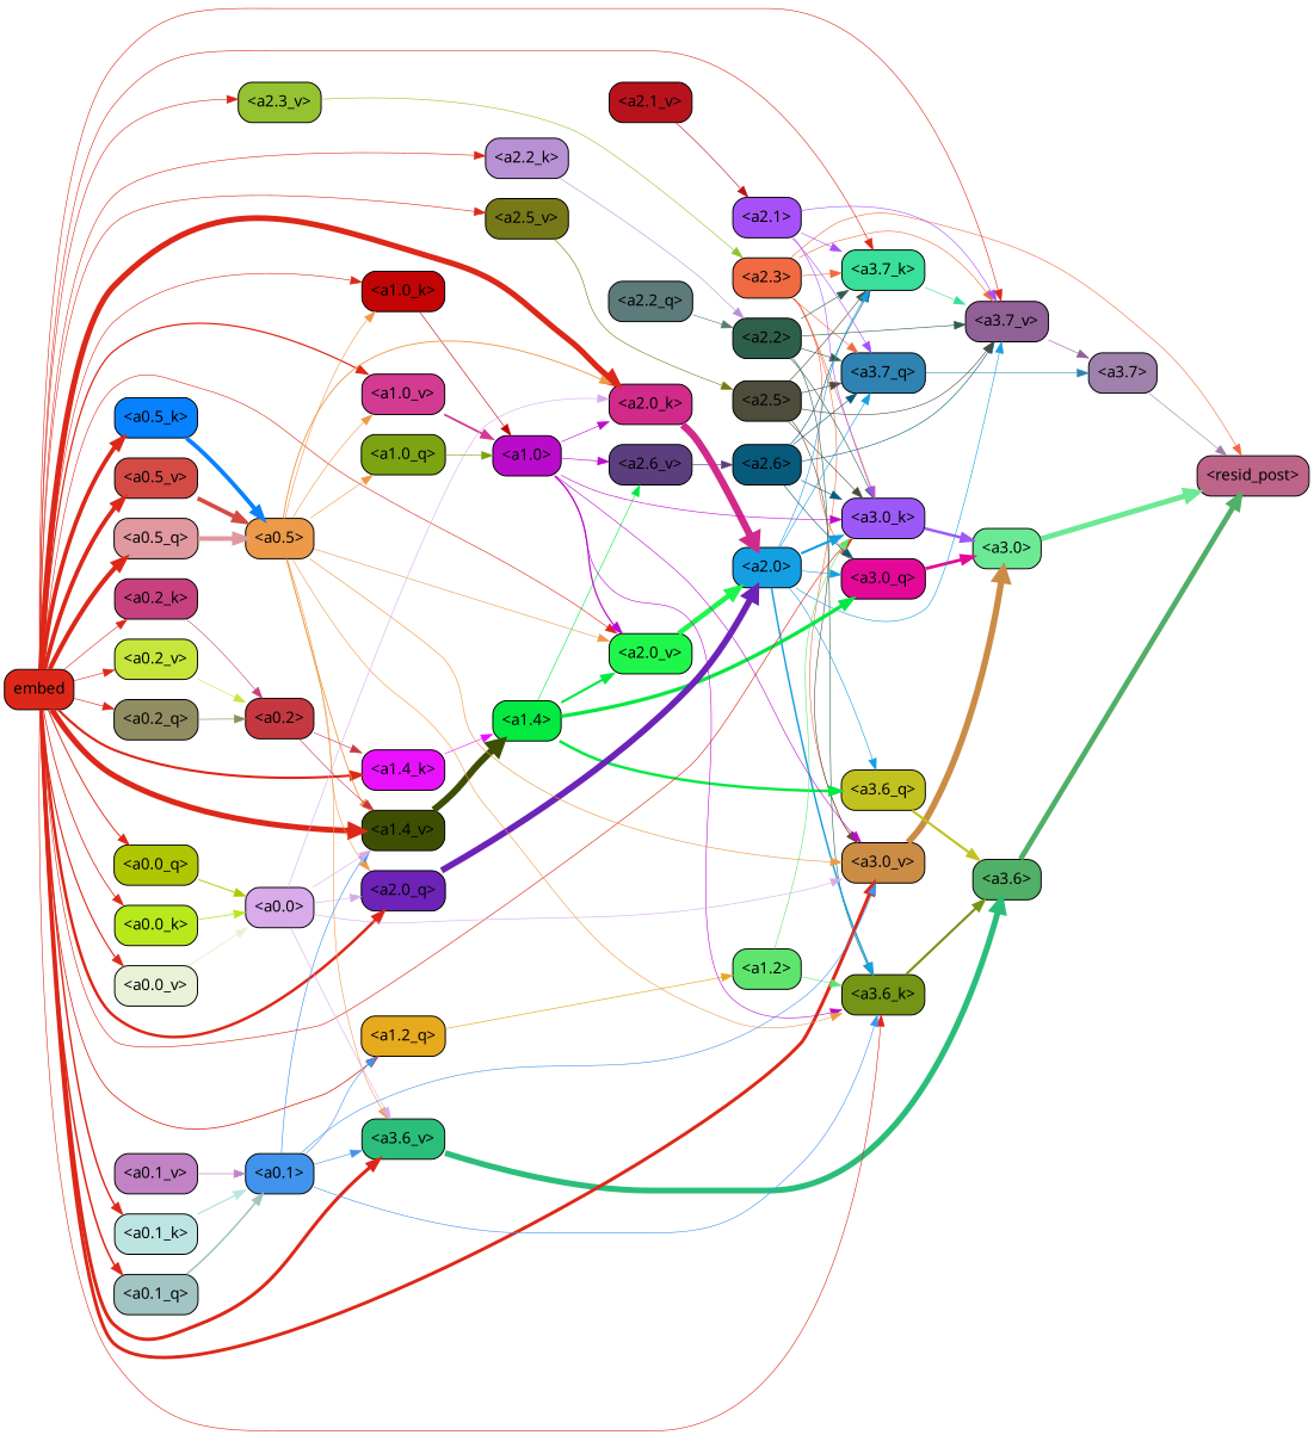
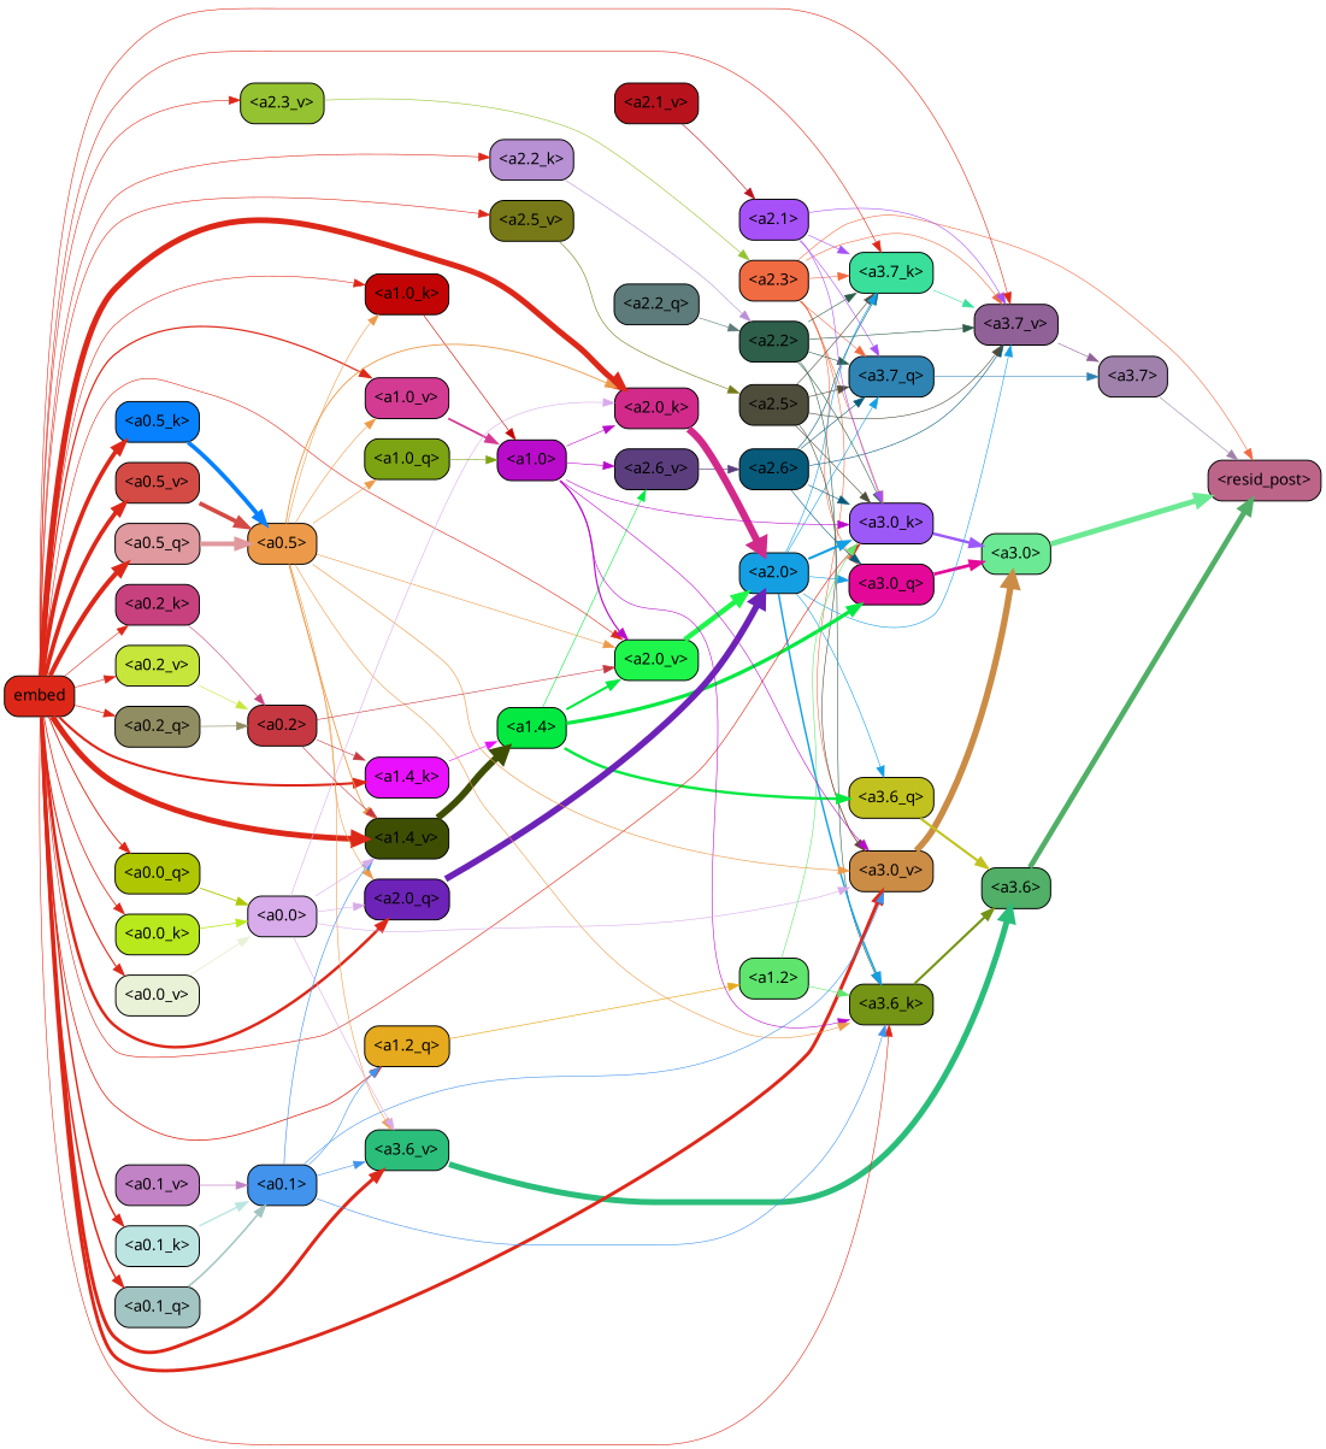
  strict digraph {
    fontname="Noto Sans"
    rankdir=LR
    splines=true
    node [color=black fontname="Noto Sans" shape=box style="filled, rounded"]
    edge [color="#dd2819" fontname="Noto Sans" penwidth=0.6]
    "<a3.7>" [fillcolor="#9f81ab"]
    "<resid_post>" [fillcolor="#bd6589"]
    "<a3.6>" [fillcolor="#51af67"]
    "<a3.0>" [fillcolor="#6ce994"]
    "<a2.3>" [fillcolor="#f06a42"]
    "<a3.7_q>" [fillcolor="#2f83b2"]
    "<a3.0_q>" [fillcolor="#e30898"]
    "<a3.7_k>" [fillcolor="#39df9b"]
    "<a3.0_k>" [fillcolor="#9d59f8"]
    "<a3.7_v>" [fillcolor="#906197"]
    "<a3.0_v>" [fillcolor="#cb8c46"]
    "<a3.6_q>" [fillcolor="#c1c21f"]
    "<a3.6_k>" [fillcolor="#749415"]
    "<a3.6_v>" [fillcolor="#2bbe7b"]
    "<a2.6>" [fillcolor="#085a7b"]
    "<a2.5>" [fillcolor="#4e4c3b"]
    "<a2.2>" [fillcolor="#2e5f4a"]
    "<a2.1>" [fillcolor="#a651f8"]
    "<a2.0>" [fillcolor="#159fe3"]
    "<a1.4>" [fillcolor="#03e941"]
    "<a2.6_v>" [fillcolor="#5c3e7f"]
    "<a2.0_v>" [fillcolor="#1ff64b"]
    embed [fillcolor="#dd2819"]
    "<a2.0_q>" [fillcolor="#6d23b7"]
    "<a2.2_k>" [fillcolor="#b891d5"]
    "<a2.0_k>" [fillcolor="#d12a8b"]
    "<a2.5_v>" [fillcolor="#777918"]
    "<a2.3_v>" [fillcolor="#94c231"]
    "<a1.2_q>" [fillcolor="#e6aa1e"]
    "<a1.4_k>" [fillcolor="#e910fe"]
    "<a1.0_k>" [fillcolor="#c20504"]
    "<a1.4_v>" [fillcolor="#3e4e03"]
    "<a1.0_v>" [fillcolor="#d33b93"]
    "<a0.5_q>" [fillcolor="#e0999e"]
    "<a0.2_q>" [fillcolor="#918d62"]
    "<a0.1_q>" [fillcolor="#a2c4c2"]
    "<a0.0_q>" [fillcolor="#aec702"]
    "<a0.5_k>" [fillcolor="#0781fe"]
    "<a0.2_k>" [fillcolor="#c8417f"]
    "<a0.1_k>" [fillcolor="#bce5e2"]
    "<a0.0_k>" [fillcolor="#b8e91d"]
    "<a0.5_v>" [fillcolor="#d44b45"]
    "<a0.2_v>" [fillcolor="#c6e63c"]
    "<a0.0_v>" [fillcolor="#e9f2d7"]
    "<a1.2>" [fillcolor="#5fe56d"]
    "<a1.0>" [fillcolor="#b90cca"]
    "<a0.5>" [fillcolor="#ec9a4a"]
    "<a0.2>" [fillcolor="#c63841"]
    "<a0.1>" [fillcolor="#4193ec"]
    "<a0.0>" [fillcolor="#d8abea"]
    "<a0.1_v>" [fillcolor="#c183c5"]
    "<a1.0_q>" [fillcolor="#7ca312"]
    "<a2.2_q>" [fillcolor="#5c7b7a"]
    "<a2.1_v>" [fillcolor="#b8131d"]
    "<a3.7>" -> "<resid_post>" [color="#9f81ab"]
    "<a3.6>" -> "<resid_post>" [color="#51af67" penwidth=4.7534414529800415]
    "<a3.0>" -> "<resid_post>" [color="#6ce994" penwidth=4.898576855659485]
    "<a2.3>" -> "<resid_post>" [color="#f06a42"]
    "<a2.3>" -> "<a3.7_q>" [color="#f06a42"]
    "<a2.3>" -> "<a3.0_q>" [color="#f06a42"]
    "<a2.3>" -> "<a3.7_k>" [color="#f06a42"]
    "<a2.3>" -> "<a3.0_k>" [color="#f06a42"]
    "<a2.3>" -> "<a3.7_v>" [color="#f06a42"]
    "<a2.3>" -> "<a3.0_v>" [color="#f06a42"]
    "<a3.7_q>" -> "<a3.7>" [color="#2f83b2"]
    "<a3.0_q>" -> "<a3.0>" [color="#e30898" penwidth=2.870753765106201]
    "<a3.7_k>" -> "<a3.7_v>" [color="#39df9b"]
    "<a3.0_k>" -> "<a3.0>" [color="#9d59f8" penwidth=2.520303964614868]
    "<a3.7_v>" -> "<a3.7>" [color="#906197"]
    "<a3.0_v>" -> "<a3.0>" [color="#cb8c46" penwidth=5.680712580680847]
    "<a3.6_q>" -> "<a3.6>" [color="#c1c21f" penwidth=2.160832464694977]
    "<a3.6_k>" -> "<a3.6>" [color="#749415" penwidth=2.13908451795578]
    "<a3.6_v>" -> "<a3.6>" [color="#2bbe7b" penwidth=5.297133803367615]
    "<a2.6>" -> "<a3.7_q>" [color="#085a7b"]
    "<a2.6>" -> "<a3.0_q>" [color="#085a7b"]
    "<a2.6>" -> "<a3.7_k>" [color="#085a7b"]
    "<a2.6>" -> "<a3.0_k>" [color="#085a7b"]
    "<a2.6>" -> "<a3.7_v>" [color="#085a7b"]
    "<a2.5>" -> "<a3.7_q>" [color="#4e4c3b"]
    "<a2.5>" -> "<a3.7_k>" [color="#4e4c3b"]
    "<a2.5>" -> "<a3.0_k>" [color="#4e4c3b"]
    "<a2.5>" -> "<a3.7_v>" [color="#4e4c3b"]
    "<a2.5>" -> "<a3.0_v>" [color="#4e4c3b"]
    "<a2.2>" -> "<a3.7_q>" [color="#2e5f4a"]
    "<a2.2>" -> "<a3.7_k>" [color="#2e5f4a"]
    "<a2.2>" -> "<a3.0_k>" [color="#2e5f4a"]
    "<a2.2>" -> "<a3.7_v>" [color="#2e5f4a"]
    "<a2.2>" -> "<a3.6_k>" [color="#2e5f4a"]
    "<a2.1>" -> "<a3.7_q>" [color="#a651f8"]
    "<a2.1>" -> "<a3.7_k>" [color="#a651f8"]
    "<a2.1>" -> "<a3.0_k>" [color="#a651f8"]
    "<a2.1>" -> "<a3.7_v>" [color="#a651f8"]
    "<a2.0>" -> "<a3.7_q>" [color="#159fe3"]
    "<a2.0>" -> "<a3.0_q>" [color="#159fe3"]
    "<a2.0>" -> "<a3.7_k>" [color="#159fe3"]
    "<a2.0>" -> "<a3.0_k>" [color="#159fe3" penwidth=2.18752121925354]
    "<a2.0>" -> "<a3.7_v>" [color="#159fe3"]
    "<a2.0>" -> "<a3.6_q>" [color="#159fe3"]
    "<a2.0>" -> "<a3.6_k>" [color="#159fe3" penwidth=1.4957321882247925]
    "<a1.4>" -> "<a3.0_q>" [color="#03e941" penwidth=3.299744725227356]
    "<a1.4>" -> "<a3.6_q>" [color="#03e941" penwidth=2.4829938411712646]
    "<a1.4>" -> "<a2.6_v>" [color="#03e941"]
    "<a1.4>" -> "<a2.0_v>" [color="#03e941" penwidth=2.092592429369688]
    "<a2.6_v>" -> "<a2.6>" [color="#5c3e7f"]
    "<a2.0_v>" -> "<a2.0>" [color="#1ff64b" penwidth=4.5695202350616455]
    embed -> "<a3.7_k>"
    embed -> "<a3.0_k>" [penwidth=0.6394047290086746]
    embed -> "<a3.7_v>"
    embed -> "<a3.0_v>" [penwidth=3.0212591886520386]
    embed -> "<a3.6_k>"
    embed -> "<a3.6_v>" [penwidth=3.067279100418091]
    embed -> "<a2.0_v>"
    embed -> "<a2.0_q>" [penwidth=2.5355080366134644]
    embed -> "<a2.2_k>"
    embed -> "<a2.0_k>" [penwidth=5.2180726528167725]
    embed -> "<a2.5_v>"
    embed -> "<a2.3_v>"
    embed -> "<a1.2_q>" [penwidth=0.8094894886016846]
    embed -> "<a1.4_k>" [penwidth=2.1732678413391113]
    embed -> "<a1.0_k>"
    embed -> "<a1.4_v>" [penwidth=5.162249565124512]
    embed -> "<a1.0_v>" [penwidth=1.26457279920578]
    embed -> "<a0.5_q>" [penwidth=4.176324553787708]
    embed -> "<a0.2_q>" [penwidth=0.6484904289245605]
    embed -> "<a0.1_q>" [penwidth=1.5710430145263672]
    embed -> "<a0.0_q>" [penwidth=0.9426429271697998]
    embed -> "<a0.5_k>" [penwidth=3.7953668534755707]
    embed -> "<a0.2_k>"
    embed -> "<a0.1_k>" [penwidth=1.4836058616638184]
    embed -> "<a0.0_k>" [penwidth=0.8216803073883057]
    embed -> "<a0.5_v>" [penwidth=3.8054766058921814]
    embed -> "<a0.2_v>"
    embed -> "<a0.0_v>" [penwidth=1.1353206634521484]
    "<a2.0_q>" -> "<a2.0>" [color="#6d23b7" penwidth=5.681910276412964]
    "<a2.2_k>" -> "<a2.2>" [color="#b891d5"]
    "<a2.0_k>" -> "<a2.0>" [color="#d12a8b" penwidth=6.447777509689331]
    "<a2.5_v>" -> "<a2.5>" [color="#777918"]
    "<a2.3_v>" -> "<a2.3>" [color="#94c231"]
    "<a1.2_q>" -> "<a1.2>" [color="#e6aa1e" penwidth=0.6769798994064331]
    "<a1.4_k>" -> "<a1.4>" [color="#e910fe"]
    "<a1.0_k>" -> "<a1.0>" [color="#c20504"]
    "<a1.4_v>" -> "<a1.4>" [color="#3e4e03" penwidth=6.016597509384155]
    "<a1.0_v>" -> "<a1.0>" [color="#d33b93" penwidth=1.8562973737716675]
    "<a0.5_q>" -> "<a0.5>" [color="#e0999e" penwidth=4.176325984299183]
    "<a0.2_q>" -> "<a0.2>" [color="#918d62" penwidth=0.6484866142272949]
    "<a0.1_q>" -> "<a0.1>" [color="#a2c4c2" penwidth=1.571044921875]
    "<a0.0_q>" -> "<a0.0>" [color="#aec702" penwidth=0.9426424503326416]
    "<a0.5_k>" -> "<a0.5>" [color="#0781fe" penwidth=3.7953722774982452]
    "<a0.2_k>" -> "<a0.2>" [color="#c8417f"]
    "<a0.1_k>" -> "<a0.1>" [color="#bce5e2" penwidth=1.483607530593872]
    "<a0.0_k>" -> "<a0.0>" [color="#b8e91d" penwidth=0.8216795921325684]
    "<a0.5_v>" -> "<a0.5>" [color="#d44b45" penwidth=3.805475652217865]
    "<a0.2_v>" -> "<a0.2>" [color="#c6e63c"]
    "<a0.0_v>" -> "<a0.0>" [color="#e9f2d7" penwidth=1.1353182792663574]
    "<a1.2>" -> "<a3.0_k>" [color="#5fe56d"]
    "<a1.2>" -> "<a3.6_k>" [color="#5fe56d"]
    "<a1.0>" -> "<a3.0_k>" [color="#b90cca"]
    "<a1.0>" -> "<a3.0_v>" [color="#b90cca"]
    "<a1.0>" -> "<a3.6_k>" [color="#b90cca"]
    "<a1.0>" -> "<a2.6_v>" [color="#b90cca"]
    "<a1.0>" -> "<a2.0_v>" [color="#b90cca" penwidth=1.2132605910301208]
    "<a1.0>" -> "<a2.0_k>" [color="#b90cca"]
    "<a0.5>" -> "<a3.0_v>" [color="#ec9a4a" penwidth=0.648682102560997]
    "<a0.5>" -> "<a3.6_k>" [color="#ec9a4a"]
    "<a0.5>" -> "<a3.6_v>" [color="#ec9a4a"]
    "<a0.5>" -> "<a2.0_v>" [color="#ec9a4a"]
    "<a0.5>" -> "<a2.0_q>" [color="#ec9a4a"]
    "<a0.5>" -> "<a2.0_k>" [color="#ec9a4a" penwidth=0.9236047863960266]
    "<a0.5>" -> "<a1.0_k>" [color="#ec9a4a"]
    "<a0.5>" -> "<a1.4_v>" [color="#ec9a4a" penwidth=0.8783596754074097]
    "<a0.5>" -> "<a1.0_v>" [color="#ec9a4a"]
    "<a0.5>" -> "<a1.0_q>" [color="#ec9a4a"]
+   "<a0.2>" -> "<a2.0_v>" [color="#c63841"]
    "<a0.2>" -> "<a1.4_k>" [color="#c63841"]
    "<a0.2>" -> "<a1.4_v>" [color="#c63841"]
    "<a0.1>" -> "<a3.0_v>" [color="#4193ec"]
    "<a0.1>" -> "<a3.6_k>" [color="#4193ec"]
    "<a0.1>" -> "<a3.6_v>" [color="#4193ec"]
    "<a0.1>" -> "<a1.2_q>" [color="#4193ec"]
    "<a0.1>" -> "<a1.4_v>" [color="#4193ec" penwidth=0.6490728855133057]
    "<a0.0>" -> "<a3.0_v>" [color="#d8abea"]
    "<a0.0>" -> "<a3.6_v>" [color="#d8abea"]
    "<a0.0>" -> "<a2.0_q>" [color="#d8abea"]
    "<a0.0>" -> "<a2.0_k>" [color="#d8abea"]
    "<a0.0>" -> "<a1.4_v>" [color="#d8abea"]
    "<a0.1_v>" -> "<a0.1>" [color="#c183c5" penwidth=0.6855120658874512]
    "<a1.0_q>" -> "<a1.0>" [color="#7ca312"]
    "<a2.2_q>" -> "<a2.2>" [color="#5c7b7a"]
    "<a2.1_v>" -> "<a2.1>" [color="#b8131d"]
  }
